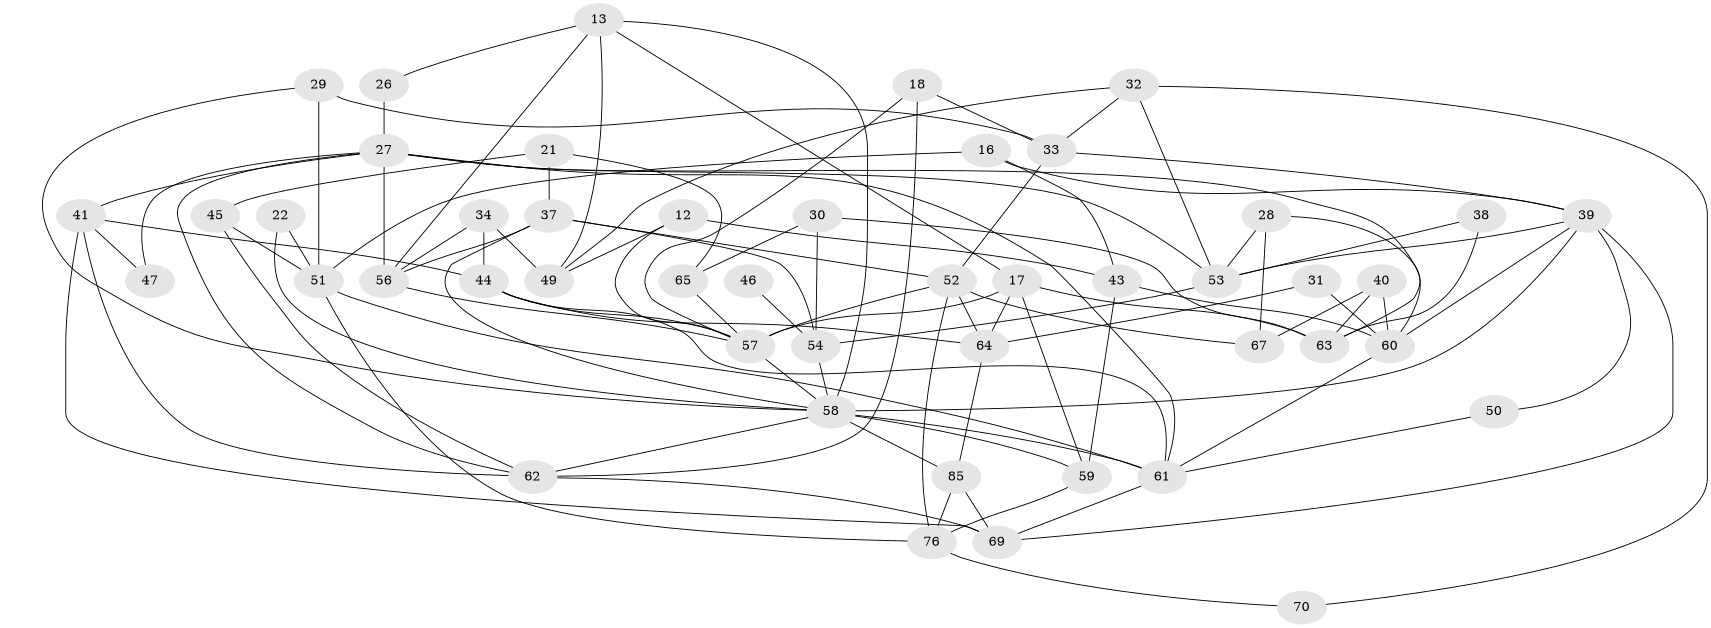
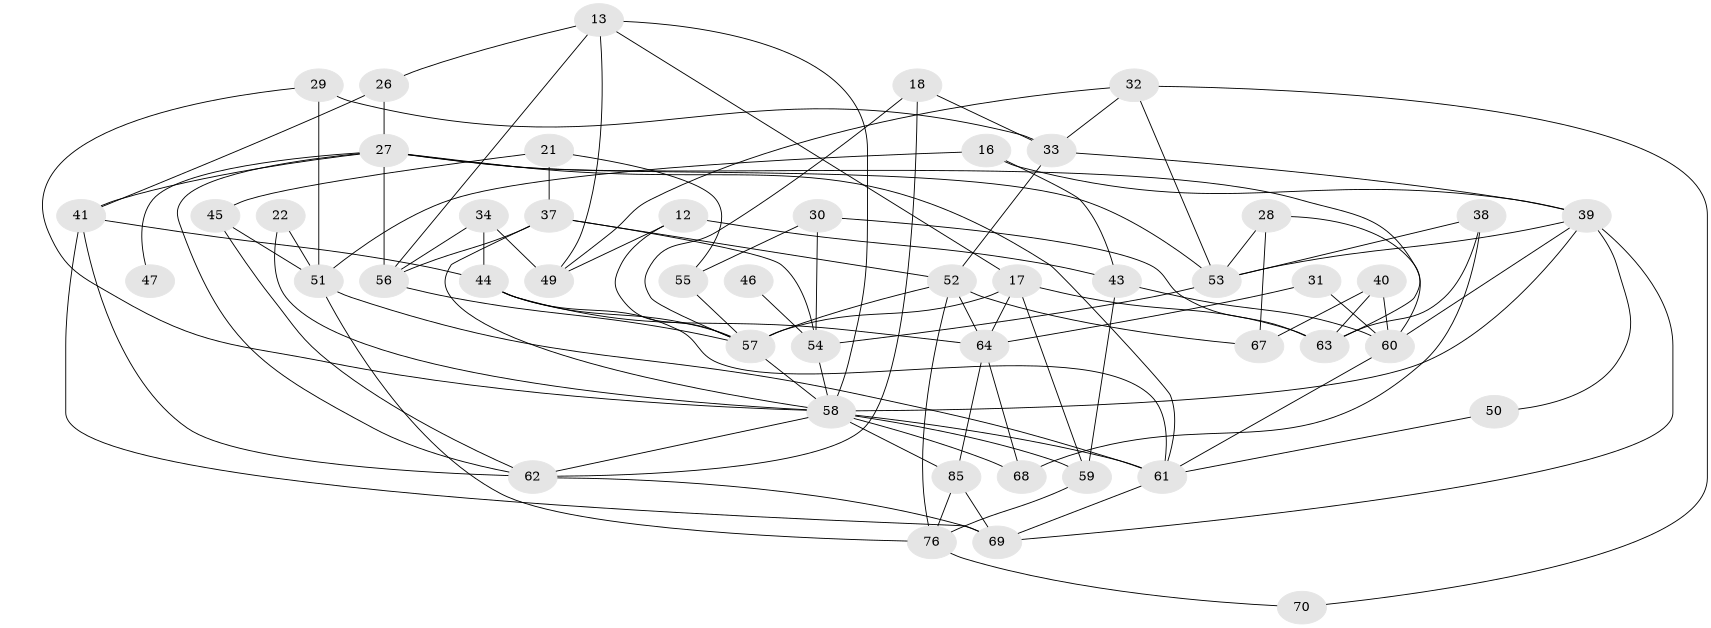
  graph {
    node [color=gray90 style=filled]
    12
    43
    49 [super="+7"]
    57 [super="+19"]
    59
    60
    58 [super="+9+11+48"]
    17 [super="+2"]
    64
    63
    13
    26
    56 [super="+24"]
    27 [super="+6"]
    62
    61 [super="+42"]
+   68
    n18 [label=85]
    39 [super="+23"]
    53 [super="+25"]
    50
    69
    16
    51 [super="+36"]
    n25 [label=76]
    18
    33
    52
    37 [super="+8"]
    54 [super="+20"]
    21
    45
-   55 [label=65]
+   55
    22
    47
    41 [super="+15"]
    44
    28
    67
    29
    30
    31
    32
    70
    34
    38
    40
    46
    12 -- 43
    12 -- 49
    12 -- 57 [weight=2]
    43 -- 59
    43 -- 60
    57 -- 58 [weight=2]
    59 -- n25
    60 -- 61
    58 -- 59
    58 -- 62
    58 -- 61 [weight=2]
+   58 -- 68
    58 -- n18
    17 -- 57
    17 -- 59
    17 -- 64
    17 -- 63
+   64 -- 68
    64 -- n18
    13 -- 49
    13 -- 58
    13 -- 17
    13 -- 26
    13 -- 56
    26 -- 27
    56 -- 57
    27 -- 63
    27 -- 56
    27 -- 62
    27 -- 61
    27 -- 53 [weight=2]
    27 -- 47
    27 -- 41
    62 -- 69
    61 -- 69
    n18 -- 69
    n18 -- n25
    39 -- 60
    39 -- 58 [weight=2]
    39 -- 53
    39 -- 50
    39 -- 69
    53 -- 54 [weight=2]
    50 -- 61
    16 -- 43
    16 -- 39
    16 -- 51 [weight=2]
    51 -- 61
    51 -- n25
    n25 -- 70
    18 -- 57 [weight=2]
    18 -- 62
    18 -- 33
    33 -- 39
    33 -- 52
    52 -- 57
    52 -- 64
    52 -- n25
    52 -- 67
    37 -- 58
    37 -- 56
    37 -- 52
    37 -- 54
    54 -- 58 [weight=2]
    21 -- 37
    21 -- 45
    21 -- 55
    45 -- 62
    45 -- 51
    55 -- 57
    22 -- 58
    22 -- 51
    41 -- 62
    41 -- 69
-   41 -- 47
+   41 -- 26
    41 -- 44
    44 -- 57
    44 -- 64
    44 -- 61
    28 -- 60
    28 -- 53
    28 -- 67
    29 -- 58
    29 -- 51 [weight=2]
    29 -- 33
    30 -- 63
    30 -- 54
    30 -- 55
    31 -- 60
    31 -- 64
    32 -- 49
    32 -- 53
    32 -- 33
    32 -- 70
    34 -- 49
    34 -- 56
    34 -- 44
    38 -- 63
+   38 -- 68
    38 -- 53
    40 -- 60
    40 -- 63
    40 -- 67
    46 -- 54 [weight=2]
  }
